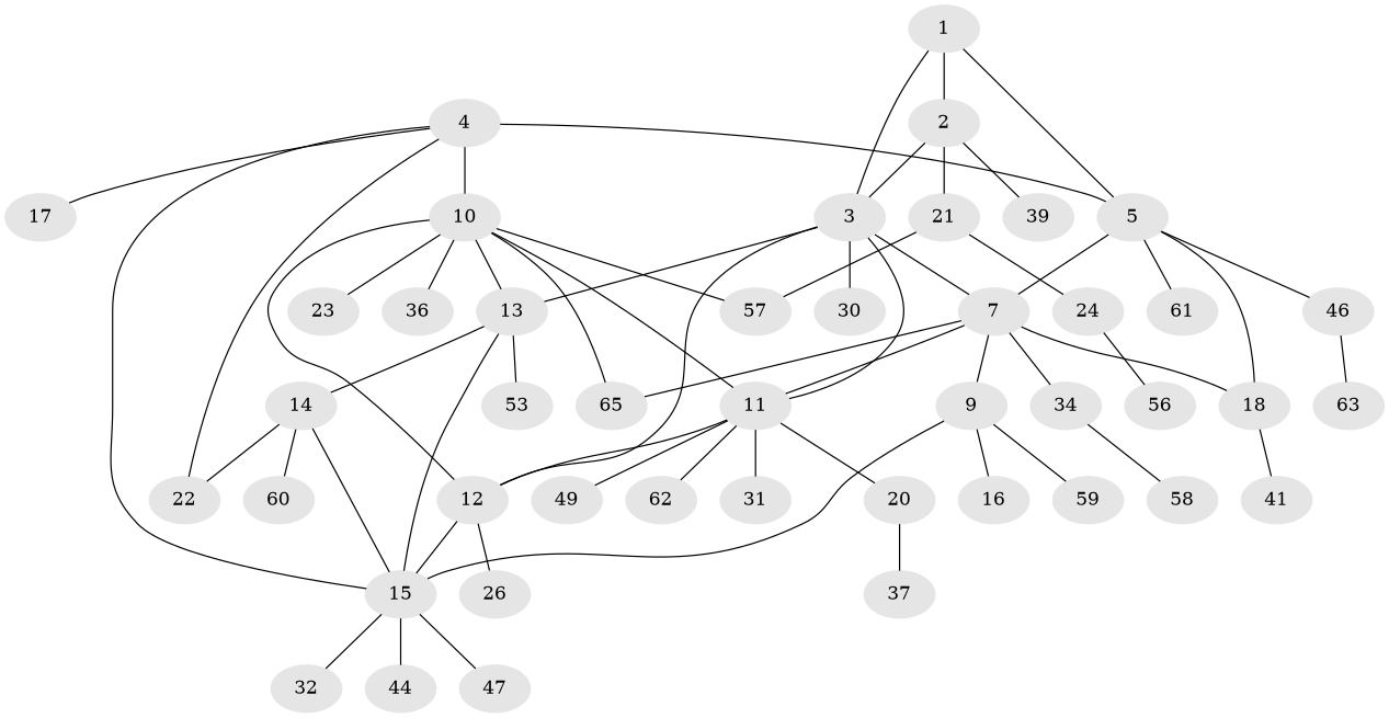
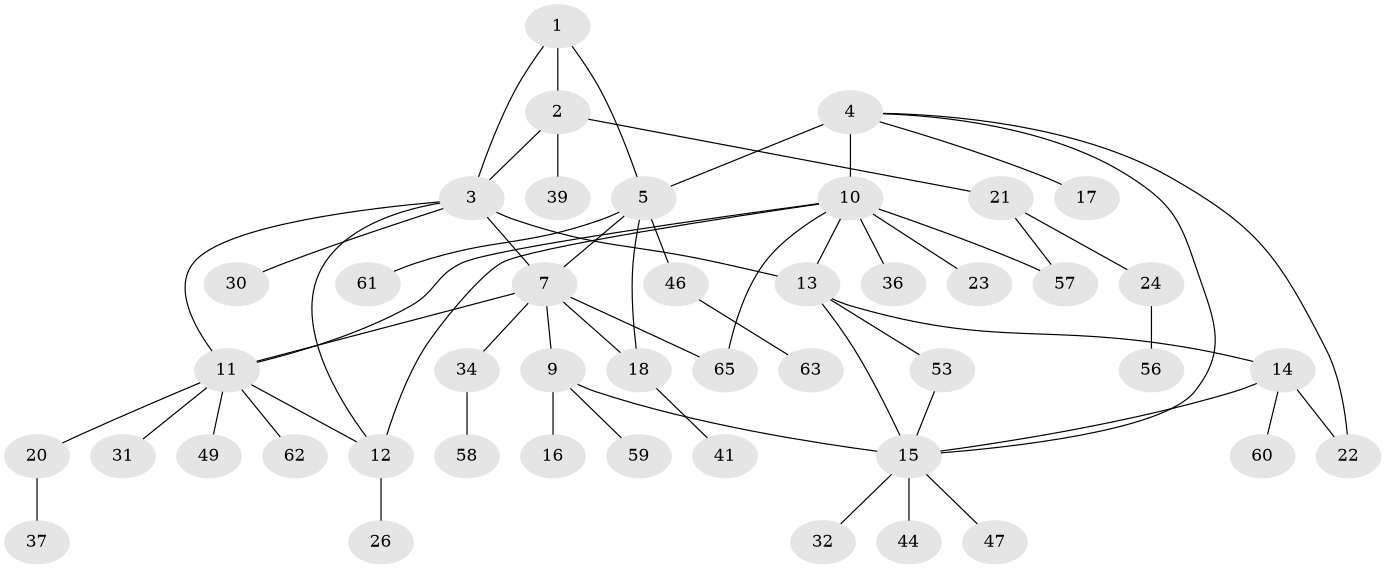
  graph {
    node [color=gray90 style=filled]
    2 [super="+25"]
    3 [super="+66"]
    21 [super="+27"]
    39
    1
    5 [super="+19"]
    7 [super="+8"]
    11 [super="+35"]
    12 [super="+50"]
    13 [super="+29"]
    30 [super="+42"]
    18 [super="+64"]
    46 [super="+51"]
    61
    57
    24 [super="+43"]
    9 [super="+52"]
    34 [super="+45"]
    65
    20
    31 [super="+40"]
    49
    62
    15 [super="+38"]
    26
    14 [super="+54"]
    53
    4 [super="+6"]
    10 [super="+28"]
    17
    22
    23
    36
    32
    44
    47
    41 [super="+48"]
    63
    16
    59
    58
    37 [super="+55"]
    60
    56
    2 -- 3
    2 -- 21
    2 -- 39
    3 -- 7
    3 -- 11
    3 -- 12
    3 -- 13
    3 -- 30
    21 -- 57
    21 -- 24
    1 -- 2
    1 -- 3
    1 -- 5
    5 -- 7
    5 -- 18
    5 -- 46
    5 -- 61
    7 -- 11
    7 -- 18
    7 -- 9 [weight=2]
    7 -- 34
    7 -- 65
    11 -- 12
    11 -- 20
    11 -- 31
    11 -- 49
    11 -- 62
-   12 -- 15
+   53 -- 15
    12 -- 26
    13 -- 15
    13 -- 14
    13 -- 53
    18 -- 41
    46 -- 63
    24 -- 56
    9 -- 15 [weight=2]
    9 -- 16
    9 -- 59
    34 -- 58
    20 -- 37
    15 -- 32
    15 -- 44
    15 -- 47
    14 -- 15
    14 -- 22
    14 -- 60
    4 -- 5 [weight=2]
    4 -- 15
    4 -- 10 [weight=2]
    4 -- 17
    4 -- 22
    10 -- 11
    10 -- 12
    10 -- 13
    10 -- 57
    10 -- 65
    10 -- 23
    10 -- 36
  }
